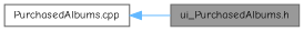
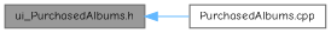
  digraph {
    rankdir=LR
    fontname="Comic Neue"
    node [fontname="Comic Neue" fontsize=10 shape=box style=filled]
    n1 [color=gray40 fillcolor=grey60 fontcolor=black height=0.2 label="ui_PurchasedAlbums.h" width=0.4]
    n2 [color=grey40 fillcolor=white height=0.2 label="PurchasedAlbums.cpp" width=0.4]
-   n2 -> n1 [color=steelblue1 dir=back fontname="Comic Neue" fontsize=10 labelfontname=Helvetica labelfontsize=10 style=solid]
+   n1 -> n2 [color=steelblue1 dir=back fontname="Comic Neue" fontsize=10 labelfontname=Helvetica labelfontsize=10 style=solid]
  }
